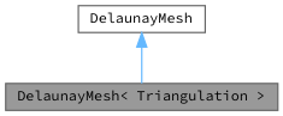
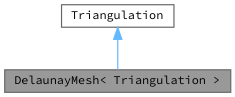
  digraph {
    fontname="Source Code Pro"
    node [color=gray40 fontname="Source Code Pro" fontsize=10 shape=box style=filled]
    n1 [fillcolor=grey60 fontcolor=black height=0.2 label="DelaunayMesh\< Triangulation \>" width=0.4]
-   n2 [fillcolor=white height=0.2 label=DelaunayMesh width=0.4]
+   n2 [fillcolor=white height=0.2 label=Triangulation width=0.4]
    n2 -> n1 [color=steelblue1 dir=back fontname="Source Code Pro" fontsize=10 labelfontname=Helvetica labelfontsize=10 style=solid]
  }
